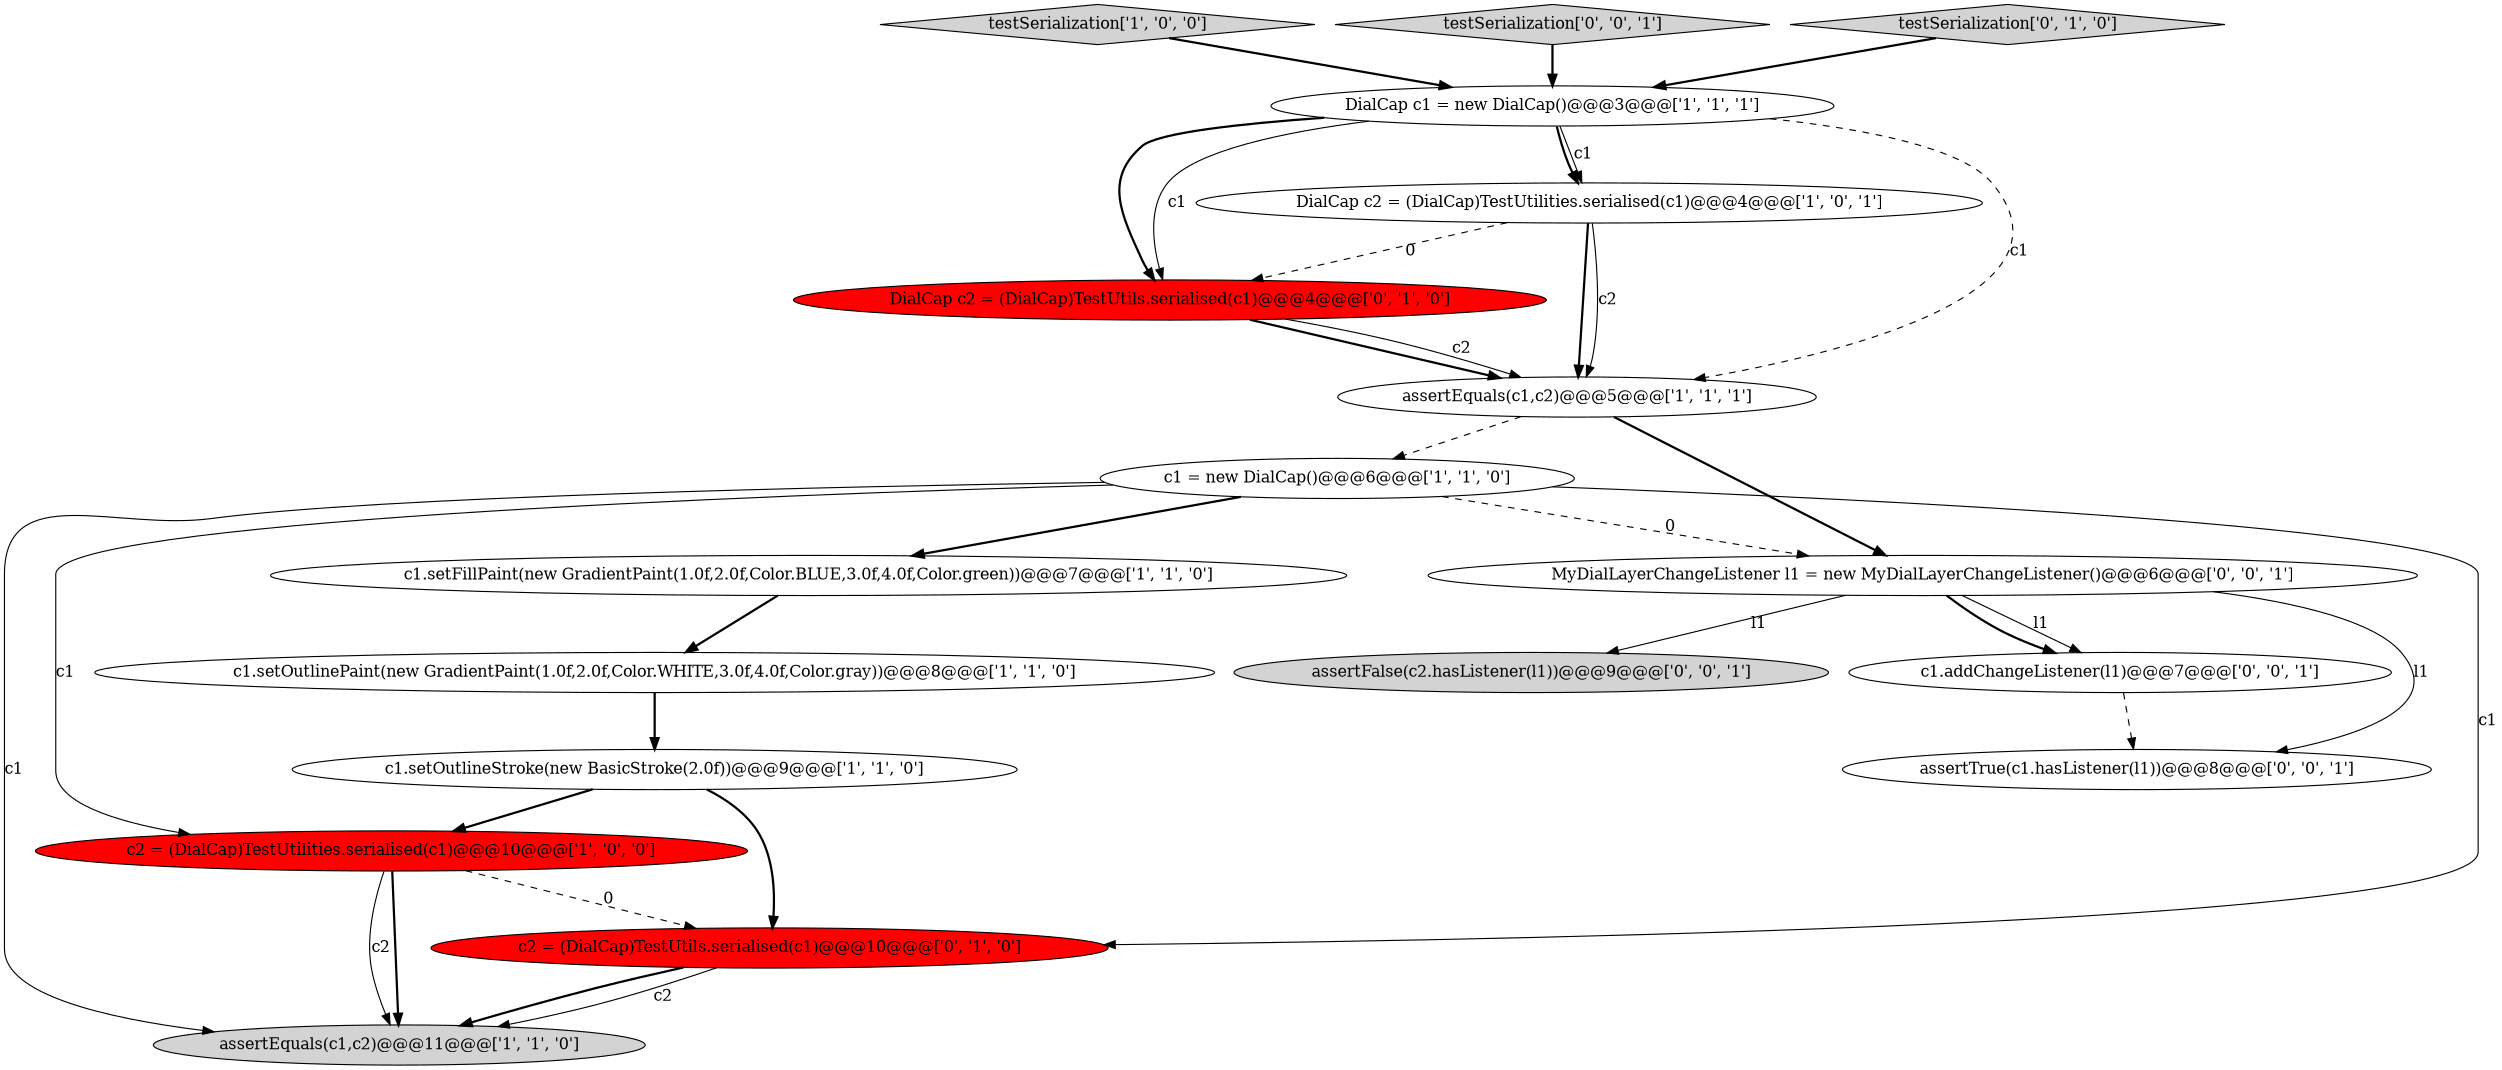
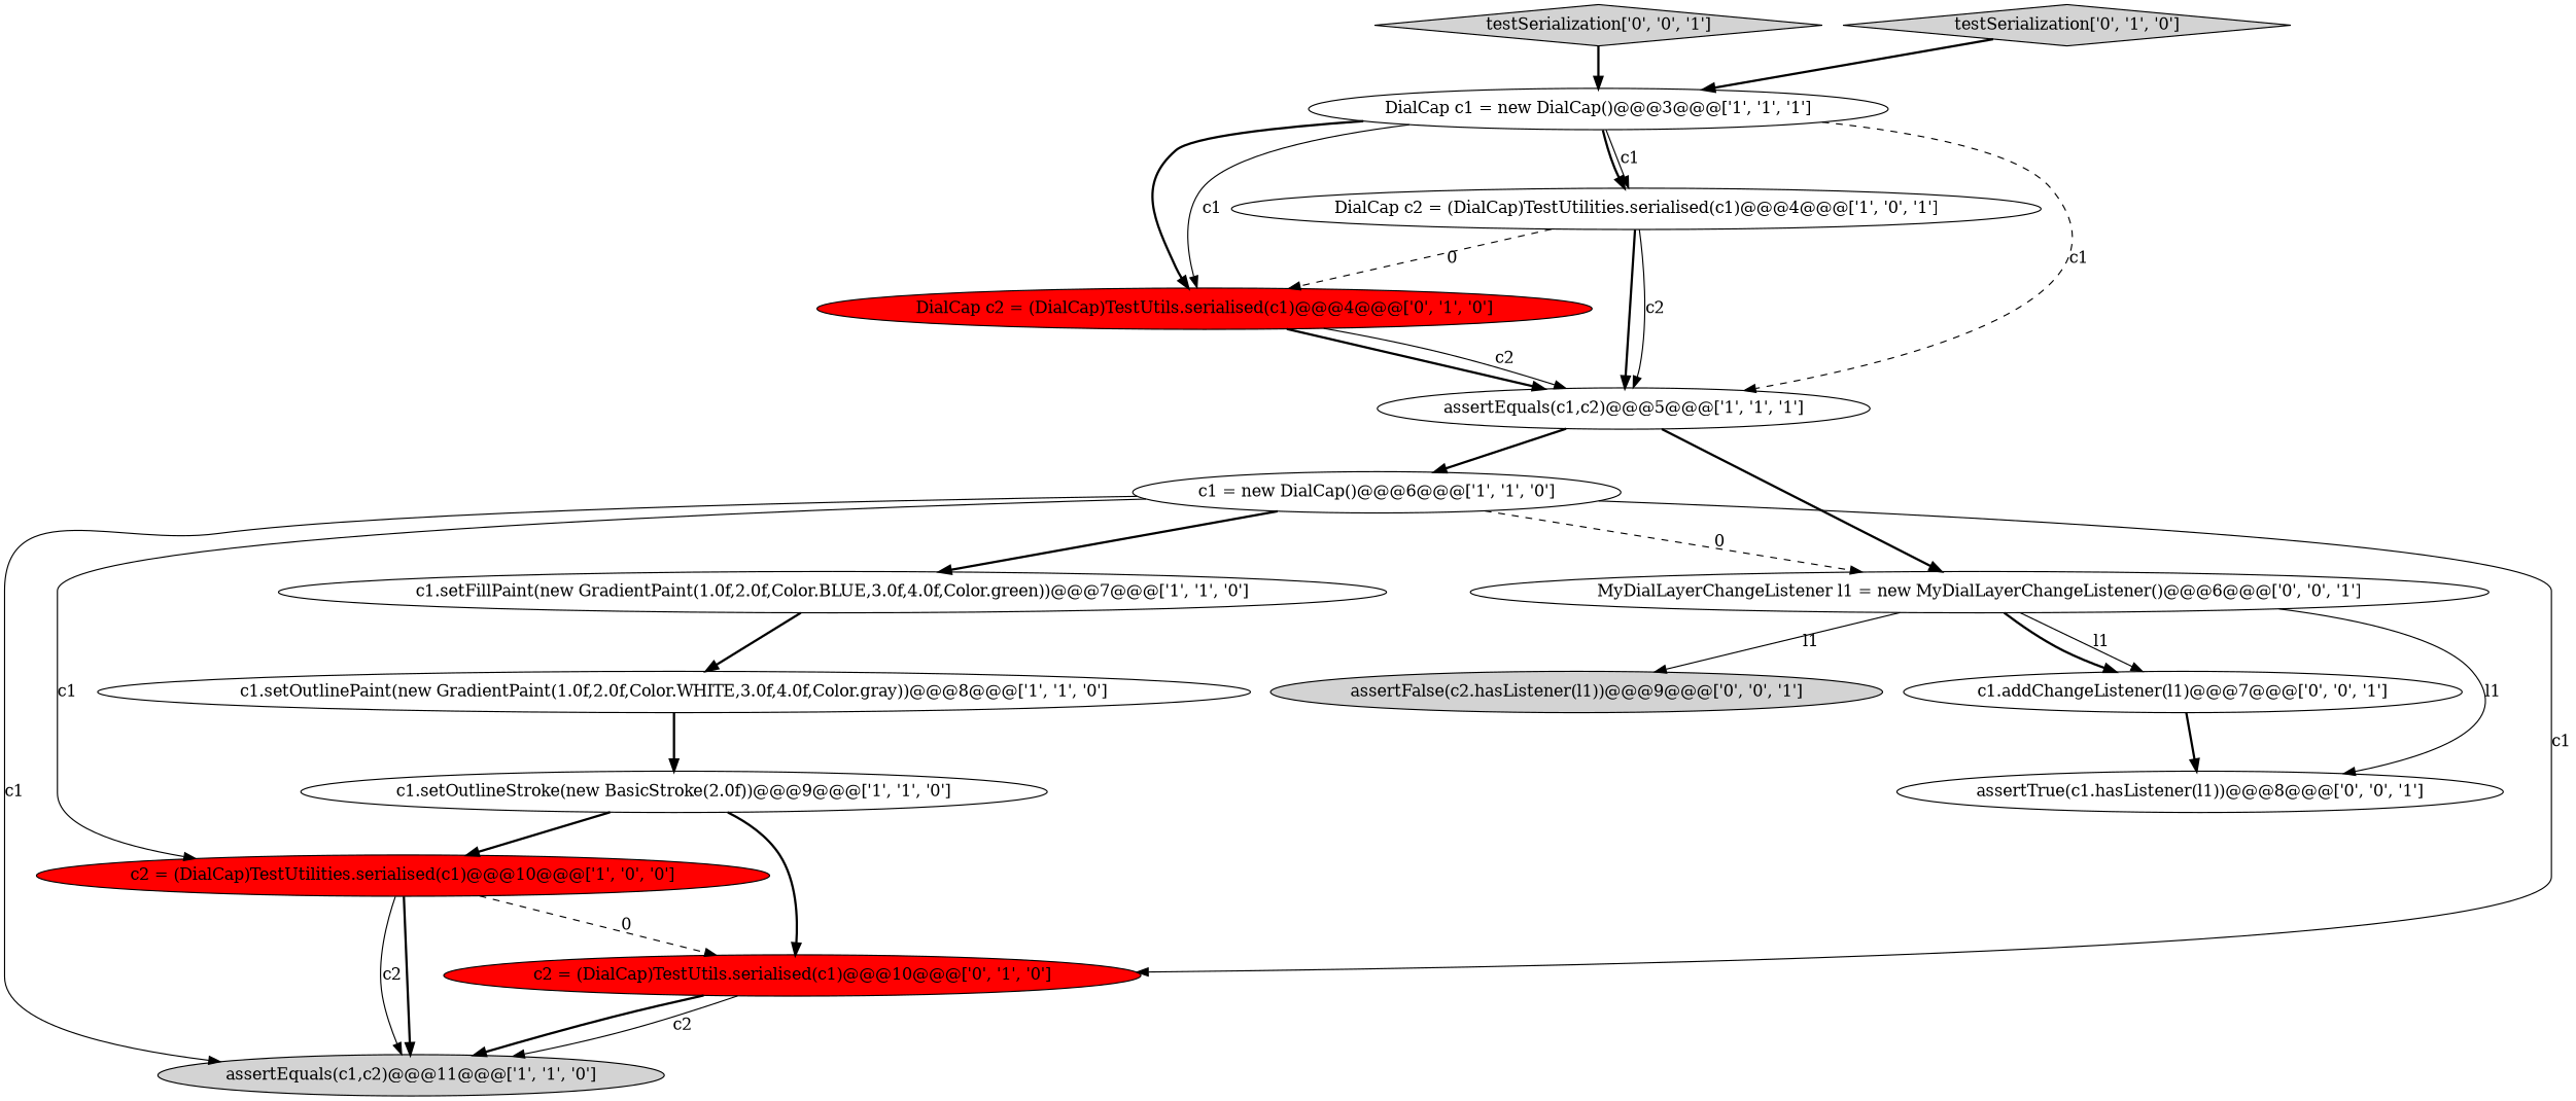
  digraph {
    node [fillcolor=white shape=ellipse style=filled]
    edge [style=bold]
    n1 [fillcolor=red label="c2 = (DialCap)TestUtils.serialised(c1)@@@10@@@['0', '1', '0']"]
    n2 [fillcolor=lightgray label="assertEquals(c1,c2)@@@11@@@['1', '1', '0']"]
    n3 [label="c1.setOutlinePaint(new GradientPaint(1.0f,2.0f,Color.WHITE,3.0f,4.0f,Color.gray))@@@8@@@['1', '1', '0']"]
    n4 [label="c1.setOutlineStroke(new BasicStroke(2.0f))@@@9@@@['1', '1', '0']"]
    n5 [fillcolor=red label="c2 = (DialCap)TestUtilities.serialised(c1)@@@10@@@['1', '0', '0']"]
    n6 [label="assertTrue(c1.hasListener(l1))@@@8@@@['0', '0', '1']"]
    n7 [fillcolor=lightgray label="assertFalse(c2.hasListener(l1))@@@9@@@['0', '0', '1']"]
    n8 [label="c1.setFillPaint(new GradientPaint(1.0f,2.0f,Color.BLUE,3.0f,4.0f,Color.green))@@@7@@@['1', '1', '0']"]
    n9 [fillcolor=red label="DialCap c2 = (DialCap)TestUtils.serialised(c1)@@@4@@@['0', '1', '0']"]
    n10 [label="assertEquals(c1,c2)@@@5@@@['1', '1', '1']"]
    n11 [label="c1 = new DialCap()@@@6@@@['1', '1', '0']"]
    n12 [label="MyDialLayerChangeListener l1 = new MyDialLayerChangeListener()@@@6@@@['0', '0', '1']"]
    n13 [label="c1.addChangeListener(l1)@@@7@@@['0', '0', '1']"]
-   n14 [fillcolor=lightgray label="testSerialization['1', '0', '0']" shape=diamond]
    n15 [label="DialCap c1 = new DialCap()@@@3@@@['1', '1', '1']"]
    n16 [label="DialCap c2 = (DialCap)TestUtilities.serialised(c1)@@@4@@@['1', '0', '1']"]
    n17 [fillcolor=lightgray label="testSerialization['0', '0', '1']" shape=diamond]
    n18 [fillcolor=lightgray label="testSerialization['0', '1', '0']" shape=diamond]
    n1 -> n2 [label=c2 style=solid]
    n1 -> n2
    n3 -> n4
    n4 -> n1
    n4 -> n5
    n5 -> n1 [label=0 style=dashed]
    n5 -> n2
    n5 -> n2 [label=c2 style=solid]
    n8 -> n3
    n9 -> n10
    n9 -> n10 [label=c2 style=solid]
-   n10 -> n11 [style=dashed]
+   n10 -> n11
    n10 -> n12
    n11 -> n1 [label=c1 style=solid]
    n11 -> n2 [label=c1 style=solid]
    n11 -> n5 [label=c1 style=solid]
    n11 -> n8
    n11 -> n12 [label=0 style=dashed]
    n12 -> n6 [label=l1 style=solid]
    n12 -> n7 [label=l1 style=solid]
    n12 -> n13 [label=l1 style=solid]
    n12 -> n13
-   n13 -> n6 [style=dashed]
-   n14 -> n15
+   n13 -> n6
    n15 -> n9
    n15 -> n9 [label=c1 style=solid]
    n15 -> n10 [label=c1 style=dashed]
    n15 -> n16
    n15 -> n16 [label=c1 style=solid]
    n16 -> n9 [label=0 style=dashed]
    n16 -> n10 [label=c2 style=solid]
    n16 -> n10
    n17 -> n15
    n18 -> n15
  }
